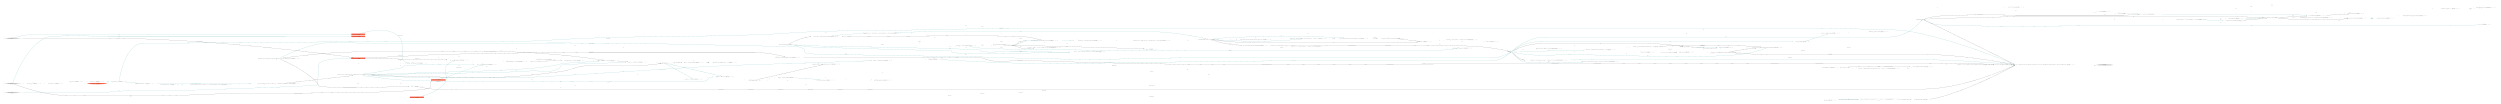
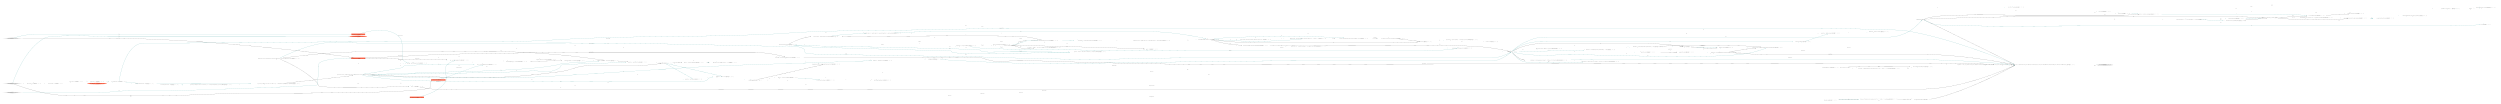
  digraph {
    fontname="Liberation Mono"
    rankdir=LR
    node [fillcolor=white fontname="Liberation Mono" shape=ellipse style=filled]
    edge [color=black fontname="Liberation Mono" style=dotted]
    n1 [label="wasEntries.containsKey(filepath)@@@33@@@['0', '0', '1']" shape=diamond]
    n2 [label="JarEntry wasEntry = (JarEntry)wasEntries.get(filepath)@@@35@@@['0', '0', '1']"]
    n3 [label="(genericEntry.getCrc() != wasEntry.getCrc()) || (genericEntry.getSize() != wasEntry.getSize())@@@36@@@['0', '0', '1']" shape=diamond]
    n4 [label="JarEntry genericEntry = (JarEntry)genericEntries.get(filepath)@@@34@@@['1', '1', '1']"]
    n5 [label="log(\"File \" + filepath + \" not present in websphere jar\",Project.MSG_VERBOSE)@@@60@@@['0', '0', '1']"]
    n6 [label="rebuild = true@@@61@@@['1', '1', '1']"]
    n7 [label="e.hasMoreElements()@@@30@@@['1', '1', '1']" shape=diamond]
    n8 [label="genericEntry.getName().endsWith(\".class\")@@@37@@@['1', '1', '1']" shape=diamond]
    n9 [label="JarEntry wlEntry = (JarEntry)wlEntries.get(filepath)@@@36@@@['1', '1', '0']"]
    n10 [label="replaceEntries.put(filepath,genericEntry)@@@47@@@['1', '1', '1']"]
    n11 [label="!rebuild@@@65@@@['1', '1', '1']" shape=diamond]
    n12 [label="JarEntry je = (JarEntry)e.nextElement()@@@79@@@['1', '1', '1']"]
    n13 [label="is = wlJar.getInputStream(je)@@@93@@@['1', '1', '0']"]
    n14 [label="je.getCompressedSize() == -1 || je.getCompressedSize() == je.getSize()@@@80@@@['1', '1', '1']" shape=diamond]
    n15 [label="is = wasJar.getInputStream(je)@@@92@@@['0', '0', '1']"]
    n16 [label="newJarStream.putNextEntry(new JarEntry(je.getName()))@@@94@@@['1', '1', '1']"]
    n17 [label="newJarStream.setLevel(0)@@@81@@@['1', '1', '1']"]
    n18 [label="newJarStream.setLevel(JAR_COMPRESS_LEVEL)@@@84@@@['1', '1', '1']"]
    n19 [label="Enumeration e = wasEntries.elements()@@@73@@@['0', '0', '1']"]
    n20 [label="e.hasMoreElements()@@@74@@@['1', '1', '1']" shape=diamond]
    n21 [label="{if (genericJar != null) {try {genericJar.close()}catch (IOException closeException) }if (wasJar != null) {try {wasJar.close()}catch (IOException closeException) }if (newJarStream != null) {try {newJarStream.close()}catch (IOException closeException) try {FILE_UTILS.rename(newwasJarFile,websphereJarFile)}catch (IOException renameException) }}@@@117@@@['1', '1', '1']"]
    n22 [label="(bytesRead = is.read(buffer)) != -1@@@95@@@['1', '1', '1']" shape=diamond]
    n23 [label="int bytesRead@@@77@@@['1', '1', '1']"]
    n24 [label="InputStream is@@@78@@@['1', '1', '1']"]
    n25 [label="replaceEntries.containsKey(je.getName())@@@86@@@['1', '1', '1']" shape=diamond]
    n26 [label="is.close()@@@98@@@['1', '1', '1']"]
    n27 [label="byte(( buffer = new byte((((@@@76@@@['1', '1', '1']"]
    n28 [label="(genericEntry.getCrc() != wlEntry.getCrc()) || (genericEntry.getSize() != wlEntry.getSize())@@@37@@@['1', '1', '0']" shape=diamond]
    n29 [label="newwasJarFile = new File(websphereJarFile.getAbsolutePath() + \".temp\")@@@67@@@['0', '0', '1']"]
    n30 [label="newwasJarFile.exists()@@@68@@@['0', '0', '1']" shape=diamond]
    n31 [label="newJarStream = new JarOutputStream(new FileOutputStream(newwasJarFile))@@@71@@@['0', '0', '1']"]
    n32 [label="newwasJarFile.delete()@@@69@@@['0', '0', '1']"]
    n33 [fillcolor=lightgray label="return rebuild@@@147@@@['1', '1', '1']"]
    n34 [label="newJarStream.setLevel(0)@@@72@@@['1', '1', '1']"]
    n35 [label="classname = classname.substring(0,classname.lastIndexOf(\".class\"))@@@39@@@['1', '1', '1']"]
    n36 [label="Class genclass = genericLoader.loadClass(classname)@@@40@@@['1', '1', '1']"]
    n37 [label="genclass.isInterface()@@@41@@@['1', '1', '1']" shape=diamond]
    n38 [label="throw new BuildException(cnfmsg,cnfe)@@@111@@@['1', '1', '1']"]
    n39 [label="log(\"Checking if websphere Jar needs to be rebuilt for jar \" + websphereJarFile.getName(),Project.MSG_VERBOSE)@@@9@@@['0', '0', '1']"]
    n40 [label="genericJarFile.exists() && genericJarFile.isFile() && websphereJarFile.exists() && websphereJarFile.isFile()@@@10@@@['0', '0', '1']" shape=diamond]
    n41 [label="genericJar = new JarFile(genericJarFile)@@@11@@@['1', '1', '1']"]
    n42 [label="ClassLoader genericLoader = getClassLoaderFromJar(genericJarFile)@@@28@@@['0', '0', '1']"]
    n43 [label="Enumeration e = genericEntries.keys()@@@29@@@['1', '1', '1']"]
    n44 [label="wasJar = new JarFile(websphereJarFile)@@@12@@@['0', '0', '1']"]
    n45 [label="e.hasMoreElements()@@@23@@@['1', '1', '1']" shape=diamond]
    n46 [label="Enumeration e = wasJar.entries()@@@22@@@['0', '0', '1']"]
    n47 [label="Enumeration e = genericJar.entries()@@@16@@@['1', '1', '1']"]
    n48 [label="e.hasMoreElements()@@@17@@@['1', '1', '1']" shape=diamond]
    n49 [label="Hashtable genericEntries = new Hashtable()@@@13@@@['1', '1', '1']"]
    n50 [label="rebuild = true@@@106@@@['1', '1', '1']"]
    n51 [label="Hashtable replaceEntries = new Hashtable()@@@15@@@['1', '1', '1']"]
    n52 [label="Hashtable wasEntries = new Hashtable()@@@14@@@['0', '0', '1']"]
    n53 [label="String cnfmsg = \"ClassNotFoundException while processing ejb-jar file\" + \". Details: \" + cnfe.getMessage()@@@110@@@['1', '1', '1']"]
    n54 [label="wlEntries.containsKey(filepath)@@@34@@@['1', '1', '0']" shape=diamond]
    n55 [label="String filepath = (String)e.nextElement()@@@32@@@['1', '1', '1']"]
    n56 [label="log(\"File \" + filepath + \" not present in weblogic jar\",Project.MSG_VERBOSE)@@@61@@@['1', '1', '0']"]
    n57 [label="newWLJarFile = new File(weblogicJarFile.getAbsolutePath() + \".temp\")@@@68@@@['1', '1', '0']"]
    n58 [label="newJarStream = new JarOutputStream(new FileOutputStream(newWLJarFile))@@@72@@@['1', '1', '0']"]
    n59 [label="newWLJarFile.exists()@@@69@@@['1', '1', '0']" shape=diamond]
    n60 [label="log(\"websphere Jar rebuild needed due to changed \" + \"interface or XML\",Project.MSG_VERBOSE)@@@102@@@['0', '0', '1']"]
    n61 [label="Enumeration e = wlEntries.elements()@@@74@@@['1', '1', '0']"]
    n62 [label="log(\"No rebuild needed - updating jar\",Project.MSG_VERBOSE)@@@66@@@['1', '1', '1']"]
    n63 [label="log(\"Weblogic Jar rebuild needed due to changed \" + \"interface or XML\",Project.MSG_VERBOSE)@@@103@@@['1', '1', '0']"]
    n64 [label="JarOutputStream newJarStream = null@@@7@@@['1', '1', '1']"]
    n65 [label="ClassLoader genericLoader = null@@@8@@@['1', '1', '0']"]
    n66 [label="log(\"Checking if weblogic Jar needs to be rebuilt for jar \" + weblogicJarFile.getName(),Project.MSG_VERBOSE)@@@10@@@['1', '1', '0']"]
    n67 [label="!genericEntry.getName().equals(\"META-INF/MANIFEST.MF\")@@@51@@@['1', '1', '1']" shape=diamond]
    n68 [label="String classname = genericEntry.getName().replace(File.separatorChar,'.')@@@38@@@['1', '0', '1']"]
    n69 [label="String classname = genericEntry.getName().replace(File.separatorChar,'.').replace('/','.')@@@39@@@['0', '1', '0']"]
    n70 [label="newWLJarFile.delete()@@@70@@@['1', '1', '0']"]
    n71 [fillcolor=lightgray label="isRebuildRequired['0', '0', '1']" shape=diamond]
-   n72 [fillcolor=tomato label="File genericJarFile@@@2@@@['0', '0', '1']" shape=box]
+   n72 [fillcolor=tomato label="File genericJarFile@@@2@@@['0', '0', '1']"]
    n73 [fillcolor=tomato label="File websphereJarFile@@@2@@@['0', '0', '1']" shape=box]
    n74 [label="boolean rebuild = false@@@3@@@['1', '1', '1']"]
    n75 [label="JarFile genericJar = null@@@4@@@['1', '1', '1']"]
    n76 [fillcolor=tomato label="File weblogicJarFile@@@2@@@['1', '1', '0']" shape=box]
    n77 [label="genericLoader = getClassLoaderFromJar(genericJarFile)@@@29@@@['1', '1', '0']"]
    n78 [label="wlJar = new JarFile(weblogicJarFile)@@@13@@@['1', '1', '0']"]
    n79 [label="JarEntry je = (JarEntry)e.nextElement()@@@25@@@['1', '1', '1']"]
    n80 [label="wlEntries.put(je.getName(),je)@@@27@@@['1', '1', '0']"]
    n81 [label="wasEntries.put(je.getName(),je)@@@26@@@['0', '0', '1']"]
    n82 [label="genericJarFile.exists() && genericJarFile.isFile() && weblogicJarFile.exists() && weblogicJarFile.isFile()@@@11@@@['1', '1', '0']" shape=diamond]
    n83 [label="log(\"Non class file \" + genericEntry.getName() + \" has changed\",Project.MSG_VERBOSE)@@@52@@@['1', '1', '1']"]
    n84 [label="ClassNotFoundException cnfe@@@109@@@['1', '1', '1']" shape=diamond]
    n85 [label="is = genericJar.getInputStream(je)@@@89@@@['1', '1', '1']"]
    n86 [label="throw new BuildException(msg,ioe)@@@115@@@['1', '1', '1']"]
    n87 [label="newJarStream.write(buffer,0,bytesRead)@@@96@@@['1', '1', '1']"]
    n88 [label="JarFile wasJar = null@@@5@@@['0', '0', '1']"]
    n89 [label="File newwasJarFile = null@@@6@@@['0', '0', '1']"]
    n90 [label="rebuild = true@@@43@@@['1', '1', '1']"]
    n91 [label="Hashtable wlEntries = new Hashtable()@@@15@@@['1', '1', '0']"]
    n92 [label="Enumeration e = wlJar.entries()@@@23@@@['1', '1', '0']"]
    n93 [label="log(\"Interface \" + genclass.getName() + \" has changed\",Project.MSG_VERBOSE)@@@42@@@['1', '1', '1']"]
    n94 [label="String msg = \"IOException while processing ejb-jar file \" + \". Details: \" + ioe.getMessage()@@@114@@@['1', '1', '1']"]
    n95 [label="je = (JarEntry)replaceEntries.get(je.getName())@@@88@@@['1', '1', '1']"]
    n96 [label="log(\"Updating Bean class from generic Jar \" + je.getName(),Project.MSG_VERBOSE)@@@87@@@['1', '1', '1']"]
    n97 [label="JarEntry je = (JarEntry)e.nextElement()@@@19@@@['1', '1', '1']"]
    n98 [label="genericEntries.put(je.getName().replace('\','/'),je)@@@20@@@['1', '1', '1']"]
    n99 [fillcolor=tomato label="File genericJarFile@@@2@@@['0', '1', '0']" shape=box]
    n100 [fillcolor=tomato label="File newWLJarFile = null@@@6@@@['1', '1', '0']"]
    n101 [label="JarFile wlJar = null@@@5@@@['1', '1', '0']"]
    n102 [fillcolor=lightgray label="isRebuildRequired['0', '1', '0']" shape=diamond]
    n103 [label="IOException ioe@@@113@@@['1', '1', '1']" shape=diamond]
    n104 [fillcolor=tomato label="File weblogicJarFile@@@2@@@['1', '0', '0']" shape=box]
    n105 [fillcolor=lightgray label="isRebuildRequired['1', '0', '0']" shape=diamond]
    n1 -> n2 [label=true style=bold]
    n1 -> n3 [label=true]
    n1 -> n4 [style=solid]
    n1 -> n4 [color=teal label=true style=solid]
    n1 -> n5 [color=teal label=false style=bold]
    n1 -> n5 [color=teal style=bold]
    n1 -> n6 [color=teal label=false]
    n2 -> n3 [color=teal style=bold]
    n3 -> n7 [color=teal]
    n3 -> n8 [color=teal label=true style=bold]
    n3 -> n8
    n4 -> n2 [style=bold]
    n4 -> n9 [color=teal style=bold]
    n4 -> n10 [color=teal label=genericEntry style=solid]
    n5 -> n6
    n6 -> n11 [color=teal]
    n7 -> n1 [color=teal label=true]
    n7 -> n11 [color=teal style=bold]
    n7 -> n54 [label=true style=solid]
    n7 -> n55 [color=teal label=true style=solid]
    n7 -> n55
    n8 -> n35 [color=teal label=true style=bold]
    n8 -> n36 [label=true style=solid]
    n8 -> n37 [label=true style=bold]
    n8 -> n67 [label=false style=bold]
    n8 -> n67
    n8 -> n68 [label=true]
    n8 -> n68 [style=solid]
    n8 -> n69 [color=teal style=bold]
    n8 -> n69 [color=teal label=true]
    n9 -> n2 [label=0]
    n9 -> n28
    n10 -> n7 [style=solid]
    n11 -> n19 [color=teal label=true style=solid]
    n11 -> n20 [color=teal label=true style=bold]
    n11 -> n29 [color=teal label=true]
    n11 -> n30 [label=true style=bold]
    n11 -> n31 [color=teal label=true style=bold]
    n11 -> n34 [color=teal label=true style=bold]
    n11 -> n57 [color=teal label=true style=bold]
    n11 -> n58 [label=true]
    n11 -> n59 [color=teal label=true]
    n11 -> n60 [color=teal label=false style=bold]
    n11 -> n60 [color=teal style=solid]
    n11 -> n61 [label=true style=solid]
    n11 -> n62
    n11 -> n62 [color=teal label=true style=solid]
    n11 -> n63 [label=false style=bold]
    n11 -> n63 [color=teal style=solid]
    n12 -> n13 [color=teal label=je style=bold]
    n12 -> n14 [color=teal style=solid]
    n12 -> n15 [label=je style=solid]
    n13 -> n15 [label=0 style=bold]
    n13 -> n16 [color=teal style=solid]
    n14 -> n17 [color=teal style=solid]
    n14 -> n17 [color=teal label=true]
    n14 -> n18 [label=false style=solid]
    n14 -> n18 [color=teal style=bold]
    n15 -> n16 [color=teal style=solid]
    n16 -> n22 [color=teal]
    n17 -> n25 [color=teal style=bold]
    n18 -> n25 [style=bold]
    n19 -> n20 [style=solid]
    n20 -> n12 [label=true style=bold]
    n20 -> n14 [label=true]
    n20 -> n16 [label=true style=solid]
    n20 -> n21 [style=bold]
    n20 -> n22 [label=true]
    n20 -> n23 [label=true]
    n20 -> n24 [label=true]
    n20 -> n25 [label=true style=bold]
    n20 -> n26 [color=teal label=true style=bold]
    n20 -> n27 [color=teal style=solid]
    n20 -> n27 [color=teal label=true style=solid]
    n21 -> n33 [color=teal style=solid]
    n21 -> n33 [label=rebuild]
    n22 -> n26 [color=teal style=solid]
    n22 -> n87
    n22 -> n87 [color=teal label=bytesRead]
    n22 -> n87 [label=true style=solid]
    n23 -> n24 [color=teal]
    n24 -> n12 [color=teal style=bold]
    n25 -> n13 [style=bold]
    n25 -> n13 [color=teal label=false]
    n25 -> n15 [label=false style=solid]
    n25 -> n15
    n25 -> n85 [color=teal label=true style=solid]
    n25 -> n95 [label=true style=bold]
    n25 -> n96 [style=solid]
    n25 -> n96 [label=true]
    n26 -> n20 [color=teal style=solid]
    n27 -> n22 [color=teal label=buffer style=solid]
    n27 -> n23 [color=teal style=solid]
    n27 -> n87 [color=teal label=buffer style=solid]
    n28 -> n3 [label=0]
    n28 -> n7 [style=solid]
    n28 -> n8 [label=true style=solid]
    n28 -> n8 [color=teal style=solid]
    n29 -> n21 [label=newwasJarFile style=solid]
    n29 -> n30 [color=teal]
    n29 -> n31 [label=newwasJarFile style=bold]
    n30 -> n31 [color=teal style=solid]
    n30 -> n32 [color=teal style=bold]
    n30 -> n32 [label=true style=bold]
    n31 -> n21 [color=teal label=newJarStream]
    n31 -> n34 [color=teal]
    n32 -> n31 [color=teal]
    n34 -> n19
    n34 -> n61 [color=teal style=bold]
    n35 -> n36 [style=bold]
    n35 -> n36 [color=teal label=classname]
    n36 -> n37 [style=bold]
    n37 -> n10 [color=teal label=false style=solid]
    n37 -> n10 [color=teal style=solid]
    n37 -> n90 [label=true style=solid]
    n37 -> n93 [color=teal label=true style=solid]
    n37 -> n93 [style=solid]
    n38 -> n21 [color=teal style=solid]
    n39 -> n40 [style=bold]
    n40 -> n7 [label=true style=solid]
    n40 -> n11 [label=true]
    n40 -> n41 [label=true]
    n40 -> n41
    n40 -> n42 [color=teal label=true]
    n40 -> n43 [color=teal label=true style=bold]
    n40 -> n44 [color=teal label=true style=bold]
    n40 -> n45 [label=true style=solid]
    n40 -> n46 [color=teal label=true style=bold]
    n40 -> n47 [color=teal label=true style=bold]
    n40 -> n48 [label=true style=bold]
    n40 -> n49 [label=true style=solid]
    n40 -> n50 [color=teal label=false]
    n40 -> n50 [color=teal]
    n40 -> n51 [color=teal label=true style=bold]
    n40 -> n52 [color=teal label=true style=solid]
    n41 -> n21 [color=teal label=genericJar]
    n41 -> n44 [color=teal]
    n41 -> n78 [color=teal]
    n42 -> n43 [color=teal]
    n43 -> n7 [color=teal]
    n44 -> n21 [label=wasJar]
    n44 -> n49
    n45 -> n42 [style=bold]
    n45 -> n77 [color=teal style=solid]
    n45 -> n79 [label=true style=solid]
    n45 -> n79 [style=solid]
    n45 -> n80 [color=teal label=true style=solid]
    n45 -> n81 [color=teal label=true]
    n46 -> n45 [color=teal]
    n47 -> n48
    n48 -> n46 [color=teal style=bold]
    n48 -> n92 [color=teal style=bold]
    n48 -> n97 [label=true style=bold]
    n48 -> n97
    n48 -> n98 [color=teal label=true style=solid]
    n49 -> n52 [style=bold]
    n49 -> n91 [color=teal]
    n50 -> n21 [style=bold]
    n51 -> n47 [style=bold]
    n52 -> n51
    n53 -> n38 [color=teal label=cnfmsg]
    n53 -> n38
    n54 -> n1 [color=teal label=0 style=solid]
    n54 -> n4 [style=bold]
    n54 -> n4 [color=teal label=true style=bold]
    n54 -> n6 [label=false style=bold]
    n54 -> n9 [color=teal label=true style=solid]
    n54 -> n28 [label=true]
    n54 -> n56 [style=bold]
    n54 -> n56 [label=false style=solid]
    n55 -> n1 [color=teal]
    n55 -> n1 [label=filepath style=solid]
    n55 -> n2 [label=filepath style=solid]
    n55 -> n4 [label=filepath]
    n55 -> n5 [color=teal label=filepath style=solid]
    n55 -> n9 [color=teal label=filepath]
    n55 -> n10 [color=teal label=filepath style=bold]
    n55 -> n54
    n55 -> n54 [label=filepath style=solid]
    n55 -> n56 [color=teal label=filepath]
    n56 -> n5 [label=0 style=solid]
    n56 -> n6 [style=solid]
    n57 -> n21 [color=teal label=newWLJarFile style=solid]
    n57 -> n29 [label=0]
    n57 -> n58 [label=newWLJarFile]
    n57 -> n59 [style=solid]
    n58 -> n21 [label=newJarStream style=bold]
    n58 -> n31 [label=0 style=bold]
    n58 -> n34 [color=teal]
    n59 -> n30 [label=0 style=solid]
    n59 -> n58
    n59 -> n70 [color=teal label=true]
    n59 -> n70 [style=bold]
    n60 -> n21 [color=teal]
    n61 -> n19 [color=teal label=0 style=solid]
    n61 -> n20 [color=teal]
    n62 -> n29 [color=teal style=solid]
    n62 -> n57
    n63 -> n21 [color=teal style=bold]
    n63 -> n60 [label=0]
    n64 -> n21 [label=newJarStream]
    n64 -> n39 [color=teal style=bold]
    n64 -> n65
    n65 -> n21 [color=teal label=genericLoader style=solid]
    n65 -> n66 [color=teal style=bold]
    n66 -> n39 [color=teal label=0]
    n66 -> n82 [style=solid]
    n67 -> n7 [style=solid]
    n67 -> n11 [style=bold]
    n67 -> n83 [label=true style=solid]
    n67 -> n83 [color=teal]
    n68 -> n35 [style=solid]
    n68 -> n69 [label=0]
    n69 -> n35 [style=bold]
    n70 -> n32 [color=teal label=0 style=solid]
    n70 -> n58 [color=teal style=solid]
    n71 -> n72 [color=teal label=true style=bold]
    n71 -> n73 [label=true style=bold]
    n71 -> n74
    n72 -> n41 [color=teal label=genericJarFile style=solid]
    n72 -> n42 [color=teal label=genericJarFile]
    n73 -> n21 [color=teal label=websphereJarFile]
    n73 -> n44 [color=teal label=websphereJarFile style=bold]
    n74 -> n75
    n75 -> n21 [color=teal label=genericJar]
    n75 -> n88 [color=teal]
    n75 -> n101 [style=solid]
    n76 -> n21 [label=weblogicJarFile]
    n76 -> n41 [color=teal label=genericJarFile style=solid]
    n76 -> n73 [color=teal label=0]
    n76 -> n77 [label=genericJarFile style=bold]
    n76 -> n78 [label=weblogicJarFile style=bold]
    n77 -> n21 [label=genericLoader style=bold]
    n77 -> n42 [label=0]
    n77 -> n43
    n78 -> n21 [label=wlJar]
    n78 -> n44 [label=0 style=solid]
    n78 -> n49 [style=solid]
    n79 -> n80 [color=teal label=je style=solid]
    n79 -> n80 [color=teal style=bold]
    n79 -> n81 [label=je]
    n79 -> n81
    n80 -> n45 [style=solid]
    n80 -> n81 [label=0 style=solid]
    n81 -> n45 [style=solid]
    n82 -> n7 [label=true style=solid]
    n82 -> n11 [color=teal label=true style=bold]
    n82 -> n40 [color=teal label=0]
    n82 -> n41 [label=true]
    n82 -> n41 [color=teal]
    n82 -> n43 [label=true style=solid]
    n82 -> n45 [label=true]
    n82 -> n47 [color=teal label=true]
    n82 -> n48 [label=true]
    n82 -> n49 [label=true style=solid]
    n82 -> n50 [color=teal label=false]
    n82 -> n50 [style=bold]
    n82 -> n51 [label=true style=bold]
    n82 -> n77 [color=teal label=true style=solid]
    n82 -> n78 [color=teal label=true style=solid]
    n82 -> n91 [label=true]
    n82 -> n92 [color=teal label=true style=solid]
    n84 -> n38 [label=true style=bold]
    n84 -> n53 [label=true style=solid]
    n84 -> n53
    n85 -> n16 [color=teal style=solid]
    n86 -> n21 [style=bold]
    n87 -> n22 [color=teal style=solid]
    n88 -> n21 [label=wasJar]
    n88 -> n89 [color=teal style=bold]
    n89 -> n21 [color=teal label=newwasJarFile style=bold]
    n89 -> n64 [color=teal style=bold]
    n90 -> n11 [color=teal]
    n91 -> n51 [style=solid]
    n91 -> n52 [label=0]
    n92 -> n45 [color=teal]
    n92 -> n46 [label=0 style=solid]
    n93 -> n90 [style=solid]
    n94 -> n86 [label=msg style=bold]
    n94 -> n86 [style=solid]
    n95 -> n85 [color=teal label=je style=bold]
    n95 -> n85 [color=teal style=bold]
    n96 -> n95
    n97 -> n98 [style=bold]
    n97 -> n98 [color=teal label=je style=bold]
    n98 -> n48
    n99 -> n41 [color=teal label=genericJarFile style=bold]
    n99 -> n77 [label=genericJarFile style=solid]
    n100 -> n21 [label=newWLJarFile]
    n100 -> n64 [color=teal style=solid]
    n100 -> n89 [color=teal label=0]
    n101 -> n21 [label=wlJar style=solid]
    n101 -> n88 [color=teal label=0]
    n101 -> n100
    n102 -> n74
    n102 -> n76 [label=true style=bold]
    n102 -> n99 [color=teal label=true style=bold]
    n103 -> n86 [label=true]
    n103 -> n94 [color=teal style=bold]
    n103 -> n94 [label=true style=bold]
    n104 -> n21 [color=teal label=weblogicJarFile]
    n104 -> n78 [color=teal label=weblogicJarFile style=bold]
    n105 -> n74 [style=solid]
    n105 -> n76 [color=teal label=true style=bold]
    n105 -> n104 [color=teal label=true style=solid]
  }
